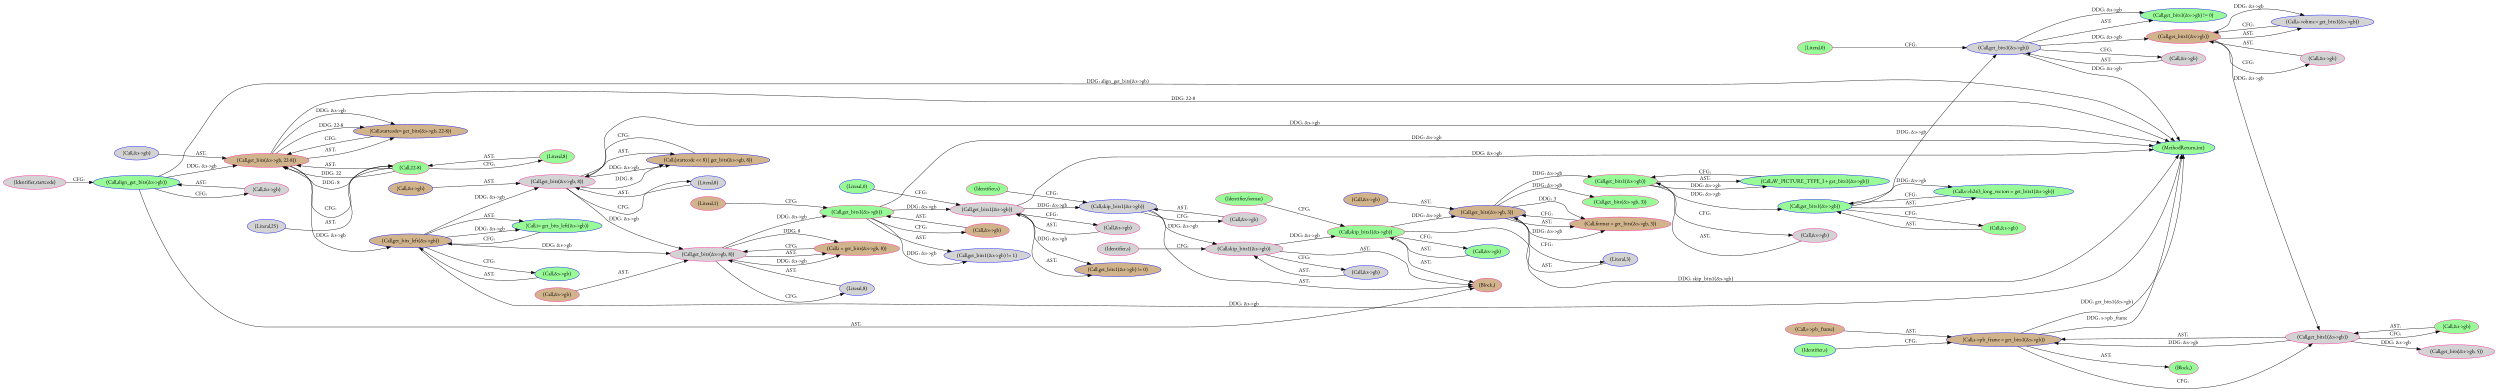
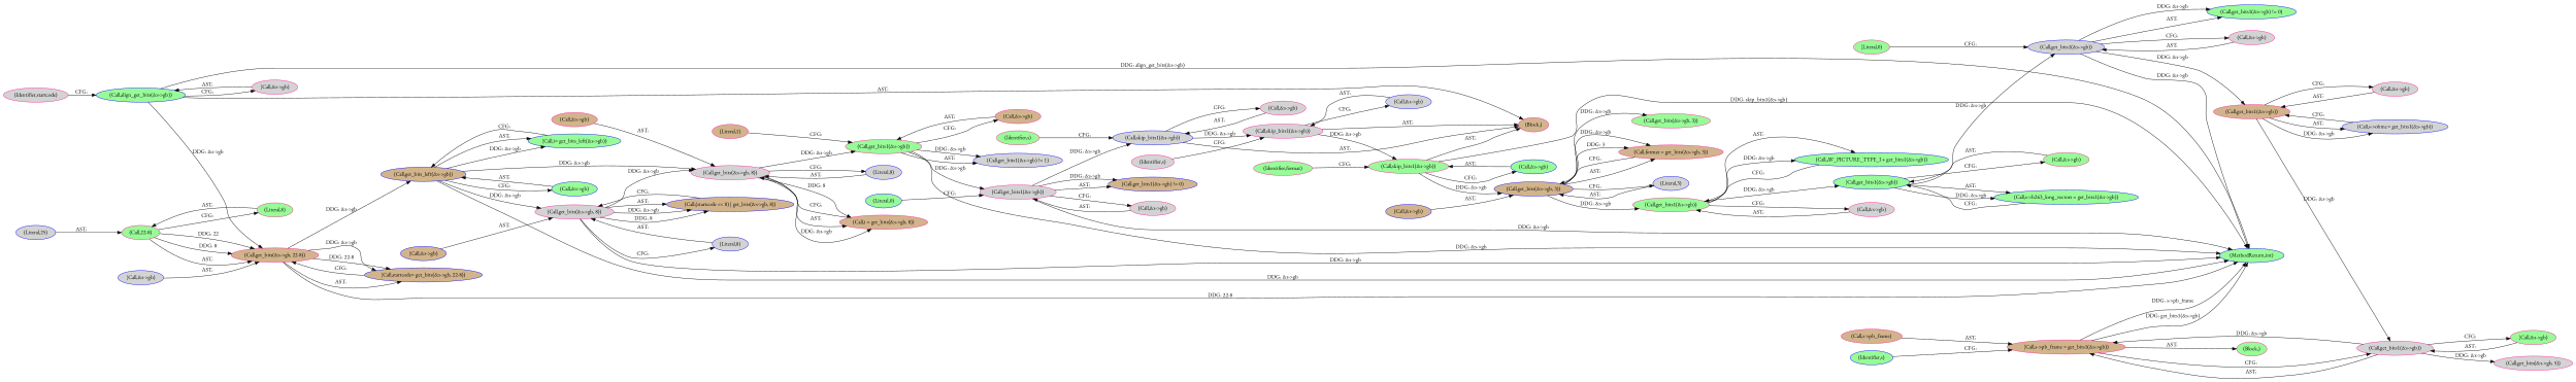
  digraph {
    fontname="EB Garamond"
    rankdir=LR
    node [color=deeppink fillcolor=lightgrey fontname="EB Garamond" style=filled]
    edge [fontname="EB Garamond"]
-   n1 [color=blue fillcolor=tan label="(Call,s->pb_frame = get_bits1(&s->gb))"]
+   n1 [fillcolor=tan label="(Call,s->pb_frame = get_bits1(&s->gb))"]
    n2 [label="(Call,get_bits1(&s->gb))"]
    n3 [fillcolor=palegreen label="(Block,)"]
    n4 [color=blue fillcolor=palegreen label="(MethodReturn,int)"]
    n5 [fillcolor=palegreen label="(Call,&s->gb)"]
    n6 [label="(Call,get_bits(&s->gb, 5))"]
    n7 [fillcolor=tan label="(Call,get_bits1(&s->gb))"]
    n8 [label="(Call,&s->gb)"]
    n9 [color=blue label="(Call,s->obmc= get_bits1(&s->gb))"]
    n10 [color=blue label="(Call,get_bits1(&s->gb))"]
    n11 [label="(Call,&s->gb)"]
    n12 [color=blue fillcolor=palegreen label="(Call,get_bits1(&s->gb) != 0)"]
    n13 [color=blue fillcolor=palegreen label="(Call,get_bits1(&s->gb))"]
    n14 [color=blue fillcolor=palegreen label="(Call,s->h263_long_vectors = get_bits1(&s->gb))"]
    n15 [fillcolor=palegreen label="(Call,&s->gb)"]
    n16 [fillcolor=palegreen label="(Call,get_bits1(&s->gb))"]
    n17 [label="(Call,&s->gb)"]
    n18 [color=blue fillcolor=palegreen label="(Call,AV_PICTURE_TYPE_I + get_bits1(&s->gb))"]
    n19 [color=blue fillcolor=tan label="(Call,get_bits(&s->gb, 3))"]
    n20 [color=blue label="(Literal,3)"]
    n21 [fillcolor=tan label="(Call,format = get_bits(&s->gb, 3))"]
    n22 [fillcolor=palegreen label="(Call,get_bits(&s->gb, 3))"]
    n23 [fillcolor=palegreen label="(Call,skip_bits1(&s->gb))"]
    n24 [fillcolor=tan label="(Block,)"]
    n25 [color=blue fillcolor=palegreen label="(Call,&s->gb)"]
    n26 [label="(Call,skip_bits1(&s->gb))"]
    n27 [color=blue label="(Call,&s->gb)"]
    n28 [color=blue label="(Call,skip_bits1(&s->gb))"]
    n29 [label="(Call,&s->gb)"]
    n30 [label="(Call,get_bits1(&s->gb))"]
    n31 [label="(Call,&s->gb)"]
    n32 [color=blue fillcolor=tan label="(Call,get_bits1(&s->gb) != 0)"]
    n33 [fillcolor=palegreen label="(Call,get_bits1(&s->gb))"]
    n34 [fillcolor=tan label="(Call,&s->gb)"]
    n35 [color=blue label="(Call,get_bits1(&s->gb) != 1)"]
    n36 [label="(Call,get_bits(&s->gb, 8))"]
    n37 [fillcolor=tan label="(Call,i = get_bits(&s->gb, 8))"]
    n38 [color=blue label="(Literal,8)"]
    n39 [label="(Call,get_bits(&s->gb, 8))"]
    n40 [color=blue fillcolor=tan label="(Call,(startcode << 8) | get_bits(&s->gb, 8))"]
    n41 [color=blue label="(Literal,8)"]
    n42 [color=blue fillcolor=tan label="(Call,get_bits_left(&s->gb))"]
    n43 [color=blue fillcolor=palegreen label="(Call,i= get_bits_left(&s->gb))"]
    n44 [color=blue fillcolor=palegreen label="(Call,&s->gb)"]
    n45 [fillcolor=tan label="(Call,get_bits(&s->gb, 22-8))"]
    n46 [fillcolor=palegreen label="(Call,22-8)"]
    n47 [color=blue fillcolor=tan label="(Call,startcode= get_bits(&s->gb, 22-8))"]
    n48 [fillcolor=palegreen label="(Literal,8)"]
    n49 [color=blue fillcolor=palegreen label="(Call,align_get_bits(&s->gb))"]
    n50 [label="(Call,&s->gb)"]
    n51 [fillcolor=palegreen label="(Identifier,s)"]
    n52 [fillcolor=palegreen label="(Literal,0)"]
    n53 [fillcolor=tan label="(Call,&s->gb)"]
    n54 [color=blue label="(Literal,25)"]
    n55 [fillcolor=tan label="(Literal,1)"]
    n56 [label="(Identifier,s)"]
    n57 [color=blue fillcolor=palegreen label="(Literal,0)"]
    n58 [color=blue fillcolor=tan label="(Call,&s->gb)"]
    n59 [fillcolor=tan label="(Call,s->pb_frame)"]
    n60 [color=blue fillcolor=tan label="(Call,&s->gb)"]
    n61 [fillcolor=palegreen label="(Identifier,format)"]
    n62 [label="(Identifier,startcode)"]
    n63 [color=blue label="(Call,&s->gb)"]
    n64 [color=blue fillcolor=palegreen label="(Identifier,s)"]
    n1 -> n2 [label="CFG: "]
    n1 -> n3 [label="AST: "]
    n1 -> n4 [label="DDG: get_bits1(&s->gb)"]
    n1 -> n4 [label="DDG: s->pb_frame"]
    n2 -> n1 [label="AST: "]
    n2 -> n1 [label="DDG: &s->gb"]
    n2 -> n5 [label="CFG: "]
    n2 -> n6 [label="DDG: &s->gb"]
    n5 -> n2 [label="AST: "]
    n7 -> n2 [label="DDG: &s->gb"]
    n7 -> n8 [label="CFG: "]
    n7 -> n9 [label="AST: "]
    n7 -> n9 [label="DDG: &s->gb"]
    n8 -> n7 [label="AST: "]
    n9 -> n7 [label="CFG: "]
    n10 -> n4 [label="DDG: &s->gb"]
    n10 -> n7 [label="DDG: &s->gb"]
    n10 -> n11 [label="CFG: "]
    n10 -> n12 [label="AST: "]
    n10 -> n12 [label="DDG: &s->gb"]
    n11 -> n10 [label="AST: "]
    n13 -> n10 [label="DDG: &s->gb"]
    n13 -> n14 [label="AST: "]
    n13 -> n14 [label="DDG: &s->gb"]
    n13 -> n15 [label="CFG: "]
    n14 -> n13 [label="CFG: "]
    n15 -> n13 [label="AST: "]
    n16 -> n13 [label="DDG: &s->gb"]
    n16 -> n17 [label="CFG: "]
    n16 -> n18 [label="AST: "]
    n16 -> n18 [label="DDG: &s->gb"]
    n17 -> n16 [label="AST: "]
    n18 -> n16 [label="CFG: "]
    n19 -> n16 [label="DDG: &s->gb"]
    n19 -> n20 [label="CFG: "]
    n19 -> n21 [label="AST: "]
    n19 -> n21 [label="DDG: &s->gb"]
    n19 -> n21 [label="DDG: 3"]
    n19 -> n22 [label="DDG: &s->gb"]
    n20 -> n19 [label="AST: "]
    n21 -> n19 [label="CFG: "]
    n23 -> n4 [label="DDG: skip_bits1(&s->gb)"]
    n23 -> n19 [label="DDG: &s->gb"]
    n23 -> n24 [label="AST: "]
    n23 -> n25 [label="CFG: "]
    n25 -> n23 [label="AST: "]
    n26 -> n23 [label="DDG: &s->gb"]
    n26 -> n24 [label="AST: "]
    n26 -> n27 [label="CFG: "]
    n27 -> n26 [label="AST: "]
    n28 -> n24 [label="AST: "]
    n28 -> n26 [label="DDG: &s->gb"]
    n28 -> n29 [label="CFG: "]
    n29 -> n28 [label="AST: "]
    n30 -> n4 [label="DDG: &s->gb"]
    n30 -> n28 [label="DDG: &s->gb"]
    n30 -> n31 [label="CFG: "]
    n30 -> n32 [label="AST: "]
    n30 -> n32 [label="DDG: &s->gb"]
    n31 -> n30 [label="AST: "]
    n33 -> n4 [label="DDG: &s->gb"]
    n33 -> n30 [label="DDG: &s->gb"]
    n33 -> n34 [label="CFG: "]
    n33 -> n35 [label="AST: "]
    n33 -> n35 [label="DDG: &s->gb"]
    n34 -> n33 [label="AST: "]
    n36 -> n33 [label="DDG: &s->gb"]
    n36 -> n37 [label="AST: "]
    n36 -> n37 [label="DDG: &s->gb"]
    n36 -> n37 [label="DDG: 8"]
    n36 -> n38 [label="CFG: "]
    n37 -> n36 [label="CFG: "]
    n38 -> n36 [label="AST: "]
    n39 -> n4 [label="DDG: &s->gb"]
    n39 -> n36 [label="DDG: &s->gb"]
    n39 -> n40 [label="AST: "]
    n39 -> n40 [label="DDG: &s->gb"]
    n39 -> n40 [label="DDG: 8"]
    n39 -> n41 [label="CFG: "]
    n40 -> n39 [label="CFG: "]
    n41 -> n39 [label="AST: "]
    n42 -> n4 [label="DDG: &s->gb"]
    n42 -> n36 [label="DDG: &s->gb"]
    n42 -> n39 [label="DDG: &s->gb"]
    n42 -> n43 [label="AST: "]
    n42 -> n43 [label="DDG: &s->gb"]
    n42 -> n44 [label="CFG: "]
    n43 -> n42 [label="CFG: "]
    n44 -> n42 [label="AST: "]
    n45 -> n4 [label="DDG: 22-8"]
    n45 -> n42 [label="DDG: &s->gb"]
-   n45 -> n46 [label="CFG: "]
    n45 -> n47 [label="AST: "]
    n45 -> n47 [label="DDG: &s->gb"]
    n45 -> n47 [label="DDG: 22-8"]
    n46 -> n45 [label="AST: "]
    n46 -> n45 [label="DDG: 22"]
    n46 -> n45 [label="DDG: 8"]
    n46 -> n48 [label="CFG: "]
    n47 -> n45 [label="CFG: "]
    n48 -> n46 [label="AST: "]
    n49 -> n4 [label="DDG: align_get_bits(&s->gb)"]
    n49 -> n24 [label="AST: "]
    n49 -> n45 [label="DDG: &s->gb"]
    n49 -> n50 [label="CFG: "]
    n50 -> n49 [label="AST: "]
    n51 -> n28 [label="CFG: "]
    n52 -> n10 [label="CFG: "]
    n53 -> n36 [label="AST: "]
    n54 -> n46 [label="AST: "]
    n55 -> n33 [label="CFG: "]
    n56 -> n26 [label="CFG: "]
    n57 -> n30 [label="CFG: "]
    n58 -> n39 [label="AST: "]
    n59 -> n1 [label="AST: "]
    n60 -> n19 [label="AST: "]
    n61 -> n23 [label="CFG: "]
    n62 -> n49 [label="CFG: "]
    n63 -> n45 [label="AST: "]
    n64 -> n1 [label="CFG: "]
  }
